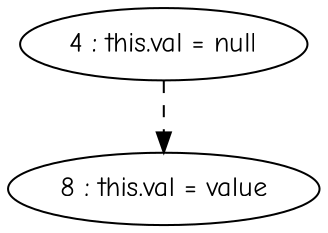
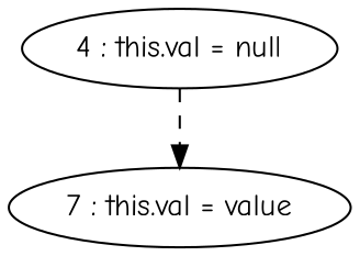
  digraph {
    fontname="Comic Neue"
    node [fontname="Comic Neue"]
    "4 : this.val = null"
-   "8 : this.val = value"
+   "8 : this.val = value" [label="7 : this.val = value"]
    "4 : this.val = null" -> "8 : this.val = value" [style=dashed fontname="Comic Neue"]
  }
